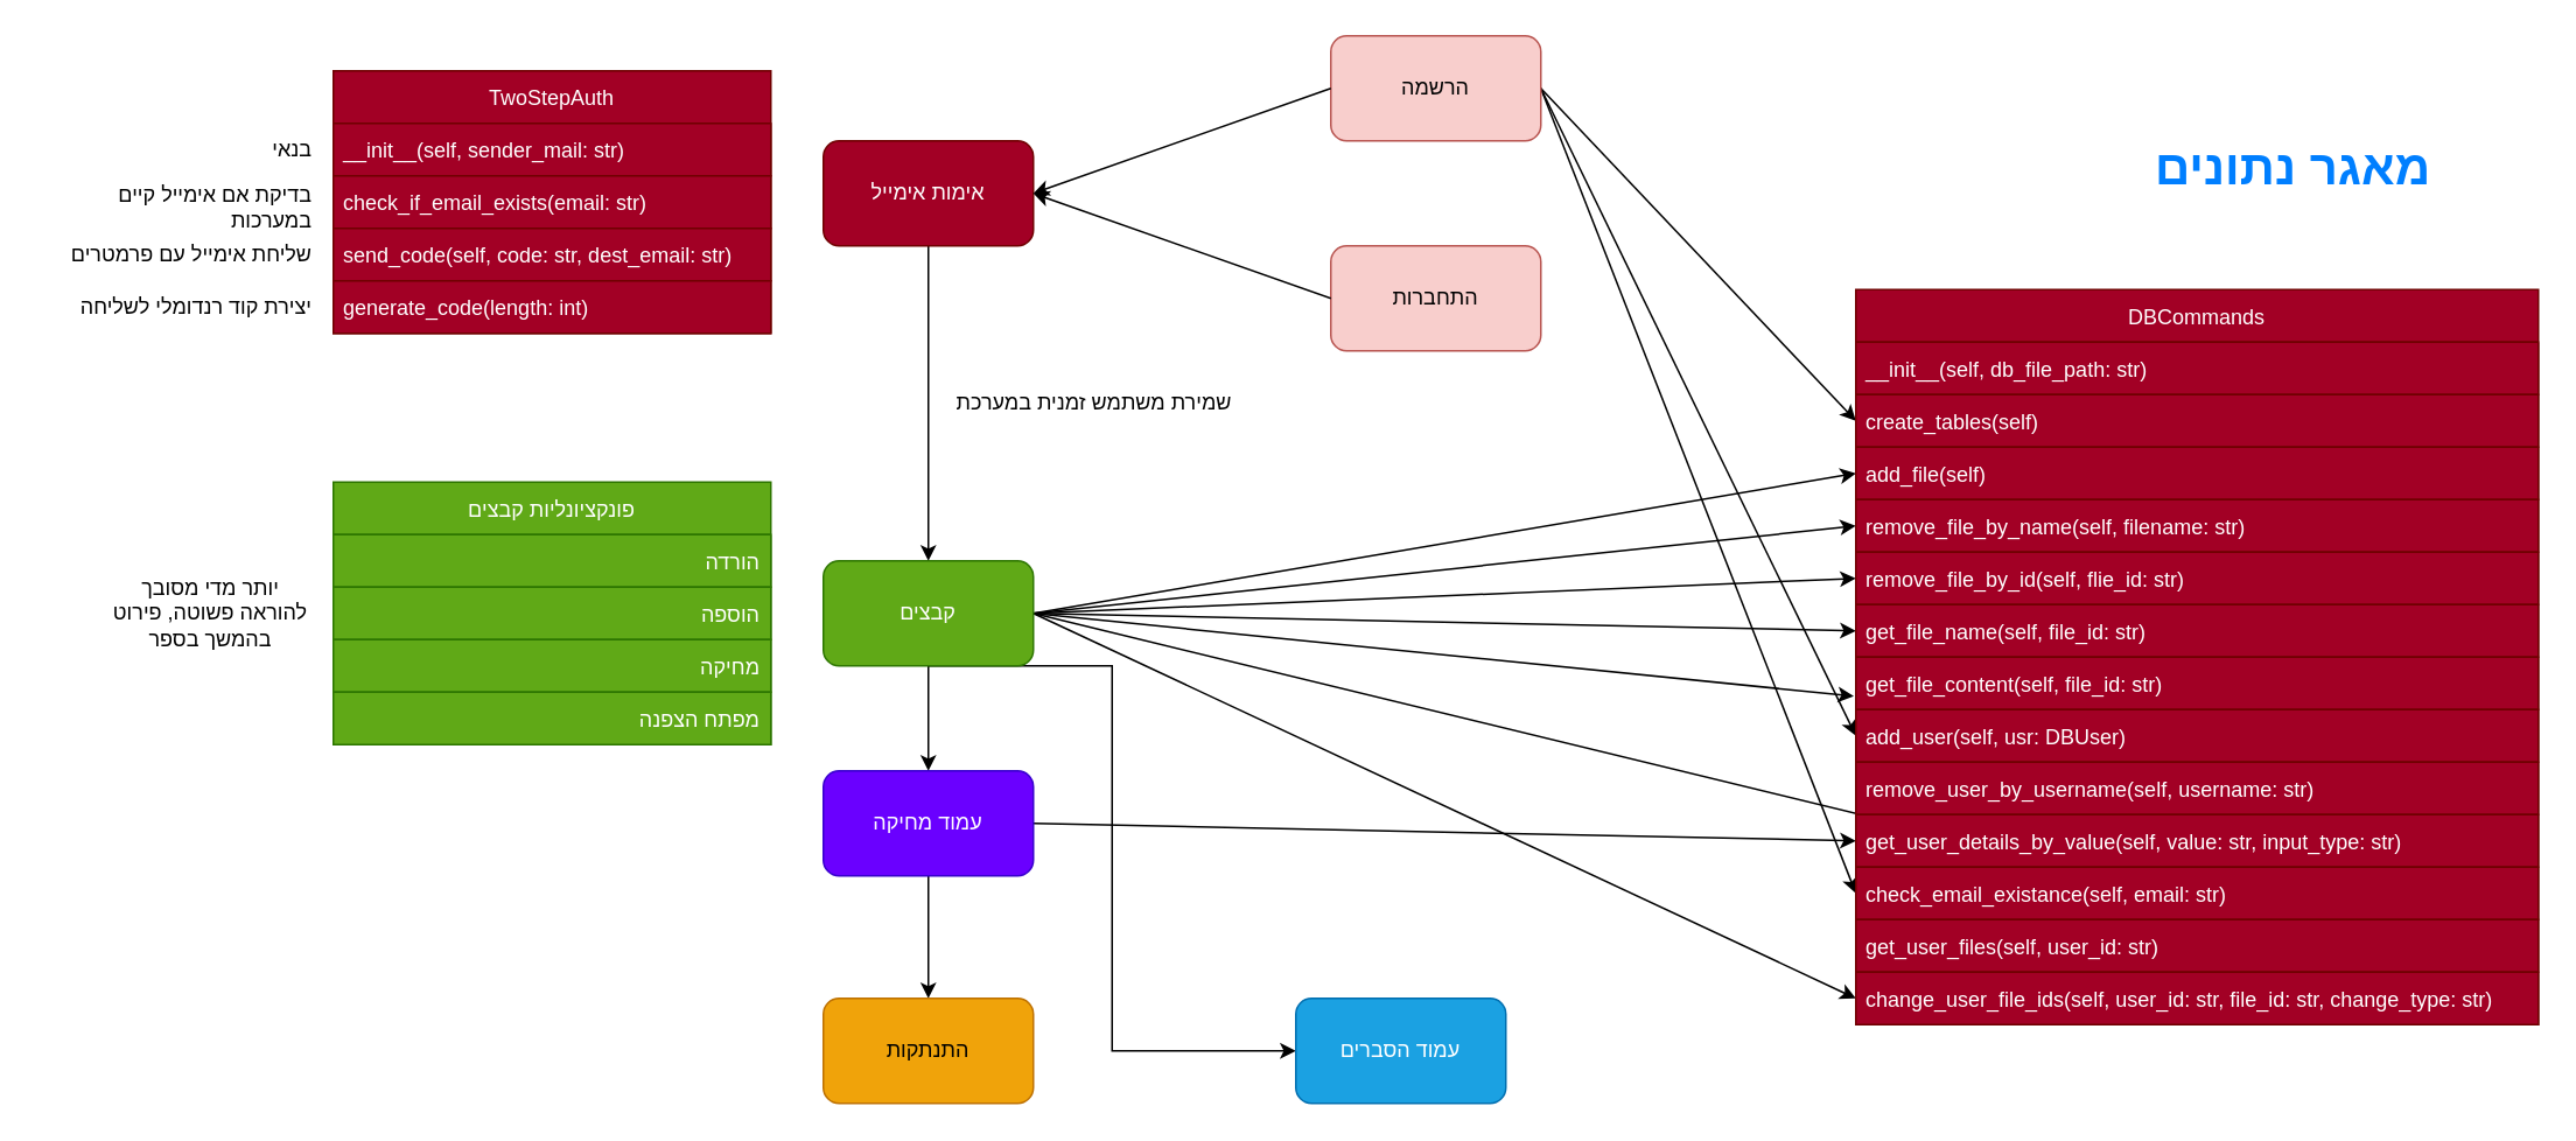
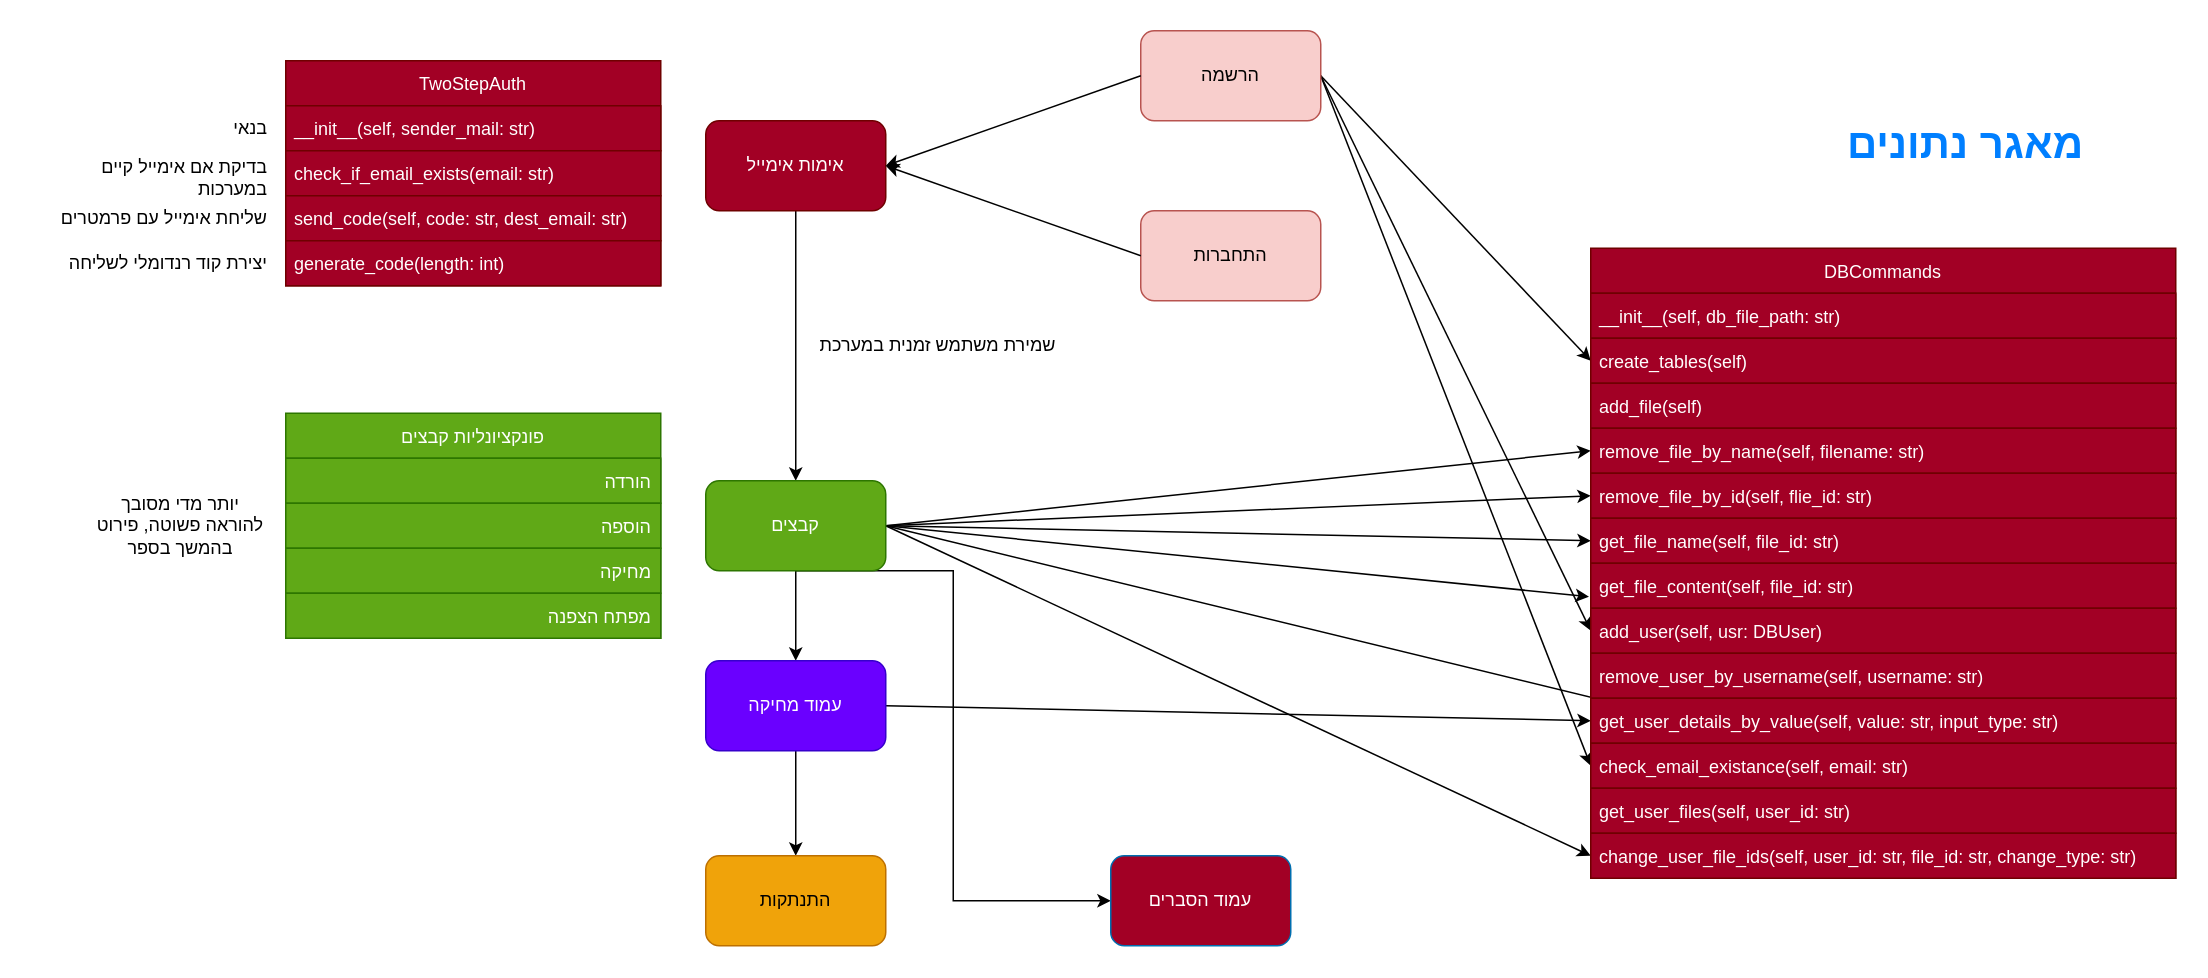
  <mxCell id="0" />
  <mxCell id="1" parent="0" />
  <mxCell id="2" style="edgeStyle=none;rounded=0;orthogonalLoop=1;jettySize=auto;html=1;exitX=1;exitY=0.5;exitDx=0;exitDy=0;entryX=0;entryY=0.5;entryDx=0;entryDy=0;fontSize=28;fontColor=#007FFF;" edge="1" parent="1" source="5" target="41"><mxGeometry relative="1" as="geometry" /></mxCell>
  <mxCell id="3" style="edgeStyle=none;rounded=0;orthogonalLoop=1;jettySize=auto;html=1;exitX=1;exitY=0.5;exitDx=0;exitDy=0;entryX=0;entryY=0.5;entryDx=0;entryDy=0;fontSize=28;fontColor=#007FFF;" edge="1" parent="1" source="5" target="47"><mxGeometry relative="1" as="geometry" /></mxCell>
  <mxCell id="4" style="edgeStyle=none;rounded=0;orthogonalLoop=1;jettySize=auto;html=1;exitX=1;exitY=0.5;exitDx=0;exitDy=0;entryX=0;entryY=0.5;entryDx=0;entryDy=0;fontSize=28;fontColor=#007FFF;" edge="1" parent="1" source="5" target="50"><mxGeometry relative="1" as="geometry" /></mxCell>
  <mxCell id="5" value="הרשמה" style="rounded=1;whiteSpace=wrap;html=1;fillColor=#f8cecc;strokeColor=#b85450;" vertex="1" parent="1"><mxGeometry x="760" y="20" width="120" height="60" as="geometry" /></mxCell>
  <mxCell id="6" value="התחברות" style="rounded=1;whiteSpace=wrap;html=1;fillColor=#f8cecc;strokeColor=#b85450;" vertex="1" parent="1"><mxGeometry x="760" y="140" width="120" height="60" as="geometry" /></mxCell>
  <mxCell id="7" style="edgeStyle=orthogonalEdgeStyle;rounded=0;orthogonalLoop=1;jettySize=auto;html=1;exitX=0.5;exitY=1;exitDx=0;exitDy=0;" edge="1" parent="1" source="8" target="25"><mxGeometry relative="1" as="geometry" /></mxCell>
  <mxCell id="8" value="אימות אימייל" style="rounded=1;whiteSpace=wrap;html=1;fillColor=#a20025;strokeColor=#6F0000;fontColor=#ffffff;" vertex="1" parent="1"><mxGeometry x="470" y="80" width="120" height="60" as="geometry" /></mxCell>
  <mxCell id="9" value="" style="endArrow=classic;html=1;rounded=0;exitX=0;exitY=0.5;exitDx=0;exitDy=0;entryX=1;entryY=0.5;entryDx=0;entryDy=0;" edge="1" parent="1" source="5" target="8"><mxGeometry width="50" height="50" relative="1" as="geometry"><mxPoint x="670" y="140" as="sourcePoint" /><mxPoint x="720" y="90" as="targetPoint" /></mxGeometry></mxCell>
  <mxCell id="10" value="" style="endArrow=classic;html=1;rounded=0;exitX=0;exitY=0.5;exitDx=0;exitDy=0;entryX=1;entryY=0.5;entryDx=0;entryDy=0;" edge="1" parent="1" source="6" target="8"><mxGeometry width="50" height="50" relative="1" as="geometry"><mxPoint x="720" y="160" as="sourcePoint" /><mxPoint x="580" y="220" as="targetPoint" /></mxGeometry></mxCell>
  <mxCell id="11" value="TwoStepAuth" style="swimlane;fontStyle=0;childLayout=stackLayout;horizontal=1;startSize=30;horizontalStack=0;resizeParent=1;resizeParentMax=0;resizeLast=0;collapsible=1;marginBottom=0;fillColor=#a20025;fontColor=#ffffff;strokeColor=#6F0000;" vertex="1" parent="1"><mxGeometry x="190" y="40" width="250" height="150" as="geometry" /></mxCell>
  <mxCell id="12" value="__init__(self, sender_mail: str)" style="text;strokeColor=#6F0000;fillColor=#a20025;align=left;verticalAlign=middle;spacingLeft=4;spacingRight=4;overflow=hidden;points=[[0,0.5],[1,0.5]];portConstraint=eastwest;rotatable=0;fontColor=#ffffff;" vertex="1" parent="11"><mxGeometry y="30" width="250" height="30" as="geometry" /></mxCell>
  <mxCell id="13" value="check_if_email_exists(email: str)" style="text;strokeColor=#6F0000;fillColor=#a20025;align=left;verticalAlign=middle;spacingLeft=4;spacingRight=4;overflow=hidden;points=[[0,0.5],[1,0.5]];portConstraint=eastwest;rotatable=0;fontColor=#ffffff;" vertex="1" parent="11"><mxGeometry y="60" width="250" height="30" as="geometry" /></mxCell>
  <mxCell id="14" value="send_code(self, code: str, dest_email: str)" style="text;strokeColor=#6F0000;fillColor=#a20025;align=left;verticalAlign=middle;spacingLeft=4;spacingRight=4;overflow=hidden;points=[[0,0.5],[1,0.5]];portConstraint=eastwest;rotatable=0;fontColor=#ffffff;" vertex="1" parent="11"><mxGeometry y="90" width="250" height="30" as="geometry" /></mxCell>
  <mxCell id="15" value="generate_code(length: int)" style="text;strokeColor=#6F0000;fillColor=#a20025;align=left;verticalAlign=middle;spacingLeft=4;spacingRight=4;overflow=hidden;points=[[0,0.5],[1,0.5]];portConstraint=eastwest;rotatable=0;fontColor=#ffffff;" vertex="1" parent="11"><mxGeometry y="120" width="250" height="30" as="geometry" /></mxCell>
  <mxCell id="16" style="edgeStyle=orthogonalEdgeStyle;rounded=0;orthogonalLoop=1;jettySize=auto;html=1;exitX=0.5;exitY=1;exitDx=0;exitDy=0;entryX=0.5;entryY=0;entryDx=0;entryDy=0;" edge="1" parent="1" source="25" target="35"><mxGeometry relative="1" as="geometry" /></mxCell>
  <mxCell id="17" style="rounded=0;orthogonalLoop=1;jettySize=auto;html=1;exitX=0.5;exitY=1;exitDx=0;exitDy=0;entryX=0;entryY=0.5;entryDx=0;entryDy=0;edgeStyle=elbowEdgeStyle;" edge="1" parent="1" source="25" target="32"><mxGeometry relative="1" as="geometry" /></mxCell>
- <mxCell id="18" style="rounded=0;orthogonalLoop=1;jettySize=auto;html=1;exitX=1;exitY=0.5;exitDx=0;exitDy=0;entryX=0;entryY=0.5;entryDx=0;entryDy=0;" edge="1" parent="1" source="25" target="42"><mxGeometry relative="1" as="geometry" /></mxCell>
  <mxCell id="19" style="rounded=0;orthogonalLoop=1;jettySize=auto;html=1;exitX=1;exitY=0.5;exitDx=0;exitDy=0;entryX=0;entryY=0.5;entryDx=0;entryDy=0;" edge="1" parent="1" source="25" target="43"><mxGeometry relative="1" as="geometry" /></mxCell>
  <mxCell id="20" style="rounded=0;orthogonalLoop=1;jettySize=auto;html=1;exitX=1;exitY=0.5;exitDx=0;exitDy=0;entryX=0;entryY=0.5;entryDx=0;entryDy=0;" edge="1" parent="1" source="25" target="44"><mxGeometry relative="1" as="geometry" /></mxCell>
  <mxCell id="21" style="rounded=0;orthogonalLoop=1;jettySize=auto;html=1;exitX=1;exitY=0.5;exitDx=0;exitDy=0;entryX=0;entryY=0.5;entryDx=0;entryDy=0;" edge="1" parent="1" source="25" target="45"><mxGeometry relative="1" as="geometry" /></mxCell>
  <mxCell id="22" style="rounded=0;orthogonalLoop=1;jettySize=auto;html=1;exitX=1;exitY=0.5;exitDx=0;exitDy=0;entryX=-0.003;entryY=0.744;entryDx=0;entryDy=0;entryPerimeter=0;" edge="1" parent="1" source="25" target="46"><mxGeometry relative="1" as="geometry" /></mxCell>
  <mxCell id="23" style="edgeStyle=none;rounded=0;orthogonalLoop=1;jettySize=auto;html=1;exitX=1;exitY=0.5;exitDx=0;exitDy=0;" edge="1" parent="1" source="25"><mxGeometry relative="1" as="geometry"><mxPoint x="1330" y="530" as="targetPoint" /></mxGeometry></mxCell>
  <mxCell id="24" style="edgeStyle=none;rounded=0;orthogonalLoop=1;jettySize=auto;html=1;exitX=1;exitY=0.5;exitDx=0;exitDy=0;entryX=0;entryY=0.5;entryDx=0;entryDy=0;" edge="1" parent="1" source="25" target="52"><mxGeometry relative="1" as="geometry" /></mxCell>
  <mxCell id="25" value="קבצים" style="rounded=1;whiteSpace=wrap;html=1;fillColor=#60a917;strokeColor=#2D7600;fontColor=#ffffff;" vertex="1" parent="1"><mxGeometry x="470" y="320" width="120" height="60" as="geometry" /></mxCell>
  <mxCell id="26" value="פונקציונליות קבצים" style="swimlane;fontStyle=0;childLayout=stackLayout;horizontal=1;startSize=30;horizontalStack=0;resizeParent=1;resizeParentMax=0;resizeLast=0;collapsible=1;marginBottom=0;fillColor=#60a917;fontColor=#ffffff;strokeColor=#2D7600;" vertex="1" parent="1"><mxGeometry x="190" y="275" width="250" height="150" as="geometry" /></mxCell>
  <mxCell id="27" value="הורדה" style="text;strokeColor=#2D7600;fillColor=#60a917;align=right;verticalAlign=middle;spacingLeft=4;spacingRight=4;overflow=hidden;points=[[0,0.5],[1,0.5]];portConstraint=eastwest;rotatable=0;fontColor=#ffffff;" vertex="1" parent="26"><mxGeometry y="30" width="250" height="30" as="geometry" /></mxCell>
  <mxCell id="28" value="הוספה" style="text;strokeColor=#2D7600;fillColor=#60a917;align=right;verticalAlign=middle;spacingLeft=4;spacingRight=4;overflow=hidden;points=[[0,0.5],[1,0.5]];portConstraint=eastwest;rotatable=0;fontColor=#ffffff;" vertex="1" parent="26"><mxGeometry y="60" width="250" height="30" as="geometry" /></mxCell>
  <mxCell id="29" value="מחיקה" style="text;strokeColor=#2D7600;fillColor=#60a917;align=right;verticalAlign=middle;spacingLeft=4;spacingRight=4;overflow=hidden;points=[[0,0.5],[1,0.5]];portConstraint=eastwest;rotatable=0;fontColor=#ffffff;" vertex="1" parent="26"><mxGeometry y="90" width="250" height="30" as="geometry" /></mxCell>
  <mxCell id="30" value="מפתח הצפנה" style="text;strokeColor=#2D7600;fillColor=#60a917;align=right;verticalAlign=middle;spacingLeft=4;spacingRight=4;overflow=hidden;points=[[0,0.5],[1,0.5]];portConstraint=eastwest;rotatable=0;fontColor=#ffffff;" vertex="1" parent="26"><mxGeometry y="120" width="250" height="30" as="geometry" /></mxCell>
  <mxCell id="31" value="שמירת משתמש זמנית במערכת" style="text;html=1;strokeColor=none;fillColor=none;align=center;verticalAlign=middle;whiteSpace=wrap;rounded=0;" vertex="1" parent="1"><mxGeometry x="545" y="200" width="160" height="60" as="geometry" /></mxCell>
- <mxCell id="32" value="עמוד הסברים" style="rounded=1;whiteSpace=wrap;html=1;fillColor=#1ba1e2;strokeColor=#006EAF;fontColor=#ffffff;" vertex="1" parent="1"><mxGeometry x="740" y="570" width="120" height="60" as="geometry" /></mxCell>
+ <mxCell id="32" value="עמוד הסברים" style="rounded=1;whiteSpace=wrap;html=1;fillColor=#a20025;strokeColor=#006EAF;fontColor=#ffffff;" vertex="1" parent="1"><mxGeometry x="740" y="570" width="120" height="60" as="geometry" /></mxCell>
  <mxCell id="33" style="edgeStyle=none;rounded=0;orthogonalLoop=1;jettySize=auto;html=1;exitX=0.5;exitY=1;exitDx=0;exitDy=0;entryX=0.5;entryY=0;entryDx=0;entryDy=0;" edge="1" parent="1" source="35" target="36"><mxGeometry relative="1" as="geometry" /></mxCell>
  <mxCell id="34" style="rounded=0;orthogonalLoop=1;jettySize=auto;html=1;exitX=1;exitY=0.5;exitDx=0;exitDy=0;entryX=0;entryY=0.5;entryDx=0;entryDy=0;" edge="1" parent="1" source="35" target="49"><mxGeometry relative="1" as="geometry" /></mxCell>
  <mxCell id="35" value="עמוד מחיקה" style="rounded=1;whiteSpace=wrap;html=1;fillColor=#6a00ff;strokeColor=#3700CC;fontColor=#ffffff;" vertex="1" parent="1"><mxGeometry x="470" y="440" width="120" height="60" as="geometry" /></mxCell>
  <mxCell id="36" value="התנתקות" style="rounded=1;whiteSpace=wrap;html=1;fillColor=#f0a30a;strokeColor=#BD7000;fontColor=#000000;" vertex="1" parent="1"><mxGeometry x="470" y="570" width="120" height="60" as="geometry" /></mxCell>
  <mxCell id="37" value="" style="shape=image;verticalLabelPosition=bottom;labelBackgroundColor=default;verticalAlign=top;aspect=fixed;imageAspect=0;image=https://upload.wikimedia.org/wikipedia/commons/thumb/9/97/Sqlite-square-icon.svg/1200px-Sqlite-square-icon.svg.png;" vertex="1" parent="1"><mxGeometry x="1120" y="40" width="110" height="110" as="geometry" /></mxCell>
  <mxCell id="38" value="&lt;b&gt;&lt;font style=&quot;font-size: 28px;&quot;&gt;מאגר נתונים&lt;/font&gt;&lt;/b&gt;" style="text;html=1;strokeColor=none;fillColor=none;align=center;verticalAlign=middle;whiteSpace=wrap;rounded=0;fontColor=#007FFF;" vertex="1" parent="1"><mxGeometry x="1230" y="65" width="160" height="60" as="geometry" /></mxCell>
  <mxCell id="39" value="DBCommands" style="swimlane;fontStyle=0;childLayout=stackLayout;horizontal=1;startSize=30;horizontalStack=0;resizeParent=1;resizeParentMax=0;resizeLast=0;collapsible=1;marginBottom=0;fillColor=#a20025;fontColor=#ffffff;strokeColor=#6F0000;" vertex="1" parent="1"><mxGeometry x="1060" y="165" width="390" height="420" as="geometry" /></mxCell>
  <mxCell id="40" value="__init__(self, db_file_path: str)" style="text;strokeColor=#6F0000;fillColor=#a20025;align=left;verticalAlign=middle;spacingLeft=4;spacingRight=4;overflow=hidden;points=[[0,0.5],[1,0.5]];portConstraint=eastwest;rotatable=0;fontColor=#ffffff;" vertex="1" parent="39"><mxGeometry y="30" width="390" height="30" as="geometry" /></mxCell>
  <mxCell id="41" value="create_tables(self)" style="text;strokeColor=#6F0000;fillColor=#a20025;align=left;verticalAlign=middle;spacingLeft=4;spacingRight=4;overflow=hidden;points=[[0,0.5],[1,0.5]];portConstraint=eastwest;rotatable=0;fontColor=#ffffff;" vertex="1" parent="39"><mxGeometry y="60" width="390" height="30" as="geometry" /></mxCell>
  <mxCell id="42" value="add_file(self)" style="text;strokeColor=#6F0000;fillColor=#a20025;align=left;verticalAlign=middle;spacingLeft=4;spacingRight=4;overflow=hidden;points=[[0,0.5],[1,0.5]];portConstraint=eastwest;rotatable=0;fontColor=#ffffff;" vertex="1" parent="39"><mxGeometry y="90" width="390" height="30" as="geometry" /></mxCell>
  <mxCell id="43" value="remove_file_by_name(self, filename: str)" style="text;strokeColor=#6F0000;fillColor=#a20025;align=left;verticalAlign=middle;spacingLeft=4;spacingRight=4;overflow=hidden;points=[[0,0.5],[1,0.5]];portConstraint=eastwest;rotatable=0;fontColor=#ffffff;" vertex="1" parent="39"><mxGeometry y="120" width="390" height="30" as="geometry" /></mxCell>
  <mxCell id="44" value="remove_file_by_id(self, flie_id: str)" style="text;strokeColor=#6F0000;fillColor=#a20025;align=left;verticalAlign=middle;spacingLeft=4;spacingRight=4;overflow=hidden;points=[[0,0.5],[1,0.5]];portConstraint=eastwest;rotatable=0;fontColor=#ffffff;" vertex="1" parent="39"><mxGeometry y="150" width="390" height="30" as="geometry" /></mxCell>
  <mxCell id="45" value="get_file_name(self, file_id: str)" style="text;strokeColor=#6F0000;fillColor=#a20025;align=left;verticalAlign=middle;spacingLeft=4;spacingRight=4;overflow=hidden;points=[[0,0.5],[1,0.5]];portConstraint=eastwest;rotatable=0;fontColor=#ffffff;" vertex="1" parent="39"><mxGeometry y="180" width="390" height="30" as="geometry" /></mxCell>
  <mxCell id="46" value="get_file_content(self, file_id: str)" style="text;strokeColor=#6F0000;fillColor=#a20025;align=left;verticalAlign=middle;spacingLeft=4;spacingRight=4;overflow=hidden;points=[[0,0.5],[1,0.5]];portConstraint=eastwest;rotatable=0;fontColor=#ffffff;" vertex="1" parent="39"><mxGeometry y="210" width="390" height="30" as="geometry" /></mxCell>
  <mxCell id="47" value="add_user(self, usr: DBUser)" style="text;strokeColor=#6F0000;fillColor=#a20025;align=left;verticalAlign=middle;spacingLeft=4;spacingRight=4;overflow=hidden;points=[[0,0.5],[1,0.5]];portConstraint=eastwest;rotatable=0;fontColor=#ffffff;" vertex="1" parent="39"><mxGeometry y="240" width="390" height="30" as="geometry" /></mxCell>
  <mxCell id="48" value="remove_user_by_username(self, username: str)" style="text;strokeColor=#6F0000;fillColor=#a20025;align=left;verticalAlign=middle;spacingLeft=4;spacingRight=4;overflow=hidden;points=[[0,0.5],[1,0.5]];portConstraint=eastwest;rotatable=0;fontColor=#ffffff;" vertex="1" parent="39"><mxGeometry y="270" width="390" height="30" as="geometry" /></mxCell>
  <mxCell id="49" value="get_user_details_by_value(self, value: str, input_type: str)" style="text;strokeColor=#6F0000;fillColor=#a20025;align=left;verticalAlign=middle;spacingLeft=4;spacingRight=4;overflow=hidden;points=[[0,0.5],[1,0.5]];portConstraint=eastwest;rotatable=0;fontColor=#ffffff;" vertex="1" parent="39"><mxGeometry y="300" width="390" height="30" as="geometry" /></mxCell>
  <mxCell id="50" value="check_email_existance(self, email: str)" style="text;strokeColor=#6F0000;fillColor=#a20025;align=left;verticalAlign=middle;spacingLeft=4;spacingRight=4;overflow=hidden;points=[[0,0.5],[1,0.5]];portConstraint=eastwest;rotatable=0;fontColor=#ffffff;" vertex="1" parent="39"><mxGeometry y="330" width="390" height="30" as="geometry" /></mxCell>
  <mxCell id="51" value="get_user_files(self, user_id: str)" style="text;strokeColor=#6F0000;fillColor=#a20025;align=left;verticalAlign=middle;spacingLeft=4;spacingRight=4;overflow=hidden;points=[[0,0.5],[1,0.5]];portConstraint=eastwest;rotatable=0;fontColor=#ffffff;" vertex="1" parent="39"><mxGeometry y="360" width="390" height="30" as="geometry" /></mxCell>
  <mxCell id="52" value="change_user_file_ids(self, user_id: str, file_id: str, change_type: str)" style="text;strokeColor=#6F0000;fillColor=#a20025;align=left;verticalAlign=middle;spacingLeft=4;spacingRight=4;overflow=hidden;points=[[0,0.5],[1,0.5]];portConstraint=eastwest;rotatable=0;fontColor=#ffffff;" vertex="1" parent="39"><mxGeometry y="390" width="390" height="30" as="geometry" /></mxCell>
  <mxCell id="53" value="בדיקת אם אימייל קיים במערכות" style="text;html=1;strokeColor=none;fillColor=none;align=right;verticalAlign=middle;whiteSpace=wrap;rounded=0;" vertex="1" parent="1"><mxGeometry x="20" y="100" width="160" height="35" as="geometry" /></mxCell>
  <mxCell id="54" value="שליחת אימייל עם פרמטרים" style="text;html=1;strokeColor=none;fillColor=none;align=right;verticalAlign=middle;whiteSpace=wrap;rounded=0;" vertex="1" parent="1"><mxGeometry x="20" y="130" width="160" height="30" as="geometry" /></mxCell>
  <mxCell id="55" value="יצירת קוד רנדומלי לשליחה" style="text;html=1;strokeColor=none;fillColor=none;align=right;verticalAlign=middle;whiteSpace=wrap;rounded=0;" vertex="1" parent="1"><mxGeometry x="20" y="160" width="160" height="30" as="geometry" /></mxCell>
  <mxCell id="56" value="בנאי" style="text;html=1;strokeColor=none;fillColor=none;align=right;verticalAlign=middle;whiteSpace=wrap;rounded=0;" vertex="1" parent="1"><mxGeometry x="20" y="70" width="160" height="30" as="geometry" /></mxCell>
  <mxCell id="57" value="יותר מדי מסובך להוראה פשוטה, פירוט בהמשך בספר" style="text;html=1;strokeColor=none;fillColor=none;align=center;verticalAlign=middle;whiteSpace=wrap;rounded=0;" vertex="1" parent="1"><mxGeometry x="60" y="320" width="120" height="60" as="geometry" /></mxCell>
